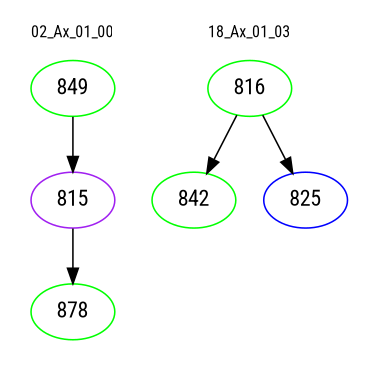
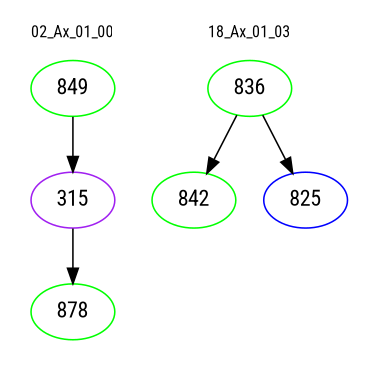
  digraph {
    fontname="Roboto Condensed"
    node [color=green fontname="Roboto Condensed"]
    edge [color=black fontname="Roboto Condensed"]
    n1 [label=849]
    n2 [label=878]
-   n3 [color=purple label=815]
-   n4 [label=816]
+   n3 [color=purple label=315]
+   n4 [label=836]
    n5 [label=842]
    n6 [color=blue label=825]
    subgraph cluster_1 {
      color=white
      fontsize=10
      label="02_Ax_01_00"
      n1
      n2
      n3
    }
    subgraph cluster_2 {
      color=white
      fontsize=10
      label="18_Ax_01_03"
      n4
      n5
      n6
    }
    n1 -> n3
    n3 -> n2
    n4 -> n5
    n4 -> n6
  }
